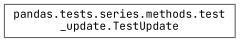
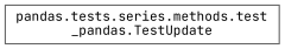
  digraph {
    rankdir=LR
    fontname="JetBrains Mono"
-   n1 [color=grey40 fillcolor=white fontname="JetBrains Mono" fontsize=10 height=0.2 label="pandas.tests.series.methods.test\l_update.TestUpdate" shape=box style=filled width=0.4]
+   n1 [color=grey40 fillcolor=white fontname="JetBrains Mono" fontsize=10 height=0.2 label="pandas.tests.series.methods.test\l_pandas.TestUpdate" shape=box style=filled width=0.4]
  }
